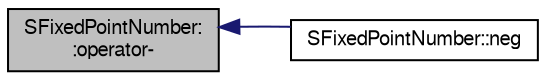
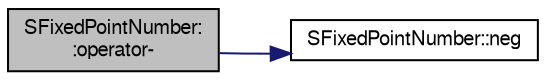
  digraph {
    rankdir=LR
    node [color=black fontname=FreeSans fontsize=10 shape=record]
    n1 [fillcolor=grey75 fontcolor=black height=0.2 label="SFixedPointNumber:\l:operator-" style=filled width=0.4]
    n2 [height=0.2 label="SFixedPointNumber::neg" width=0.4]
-   n2 -> n1 [color=midnightblue fontname=FreeSans fontsize=10 labelfontname=FreeSans labelfontsize=10 style=solid]
+   n1 -> n2 [color=midnightblue fontname=FreeSans fontsize=10 labelfontname=FreeSans labelfontsize=10 style=solid]
  }
